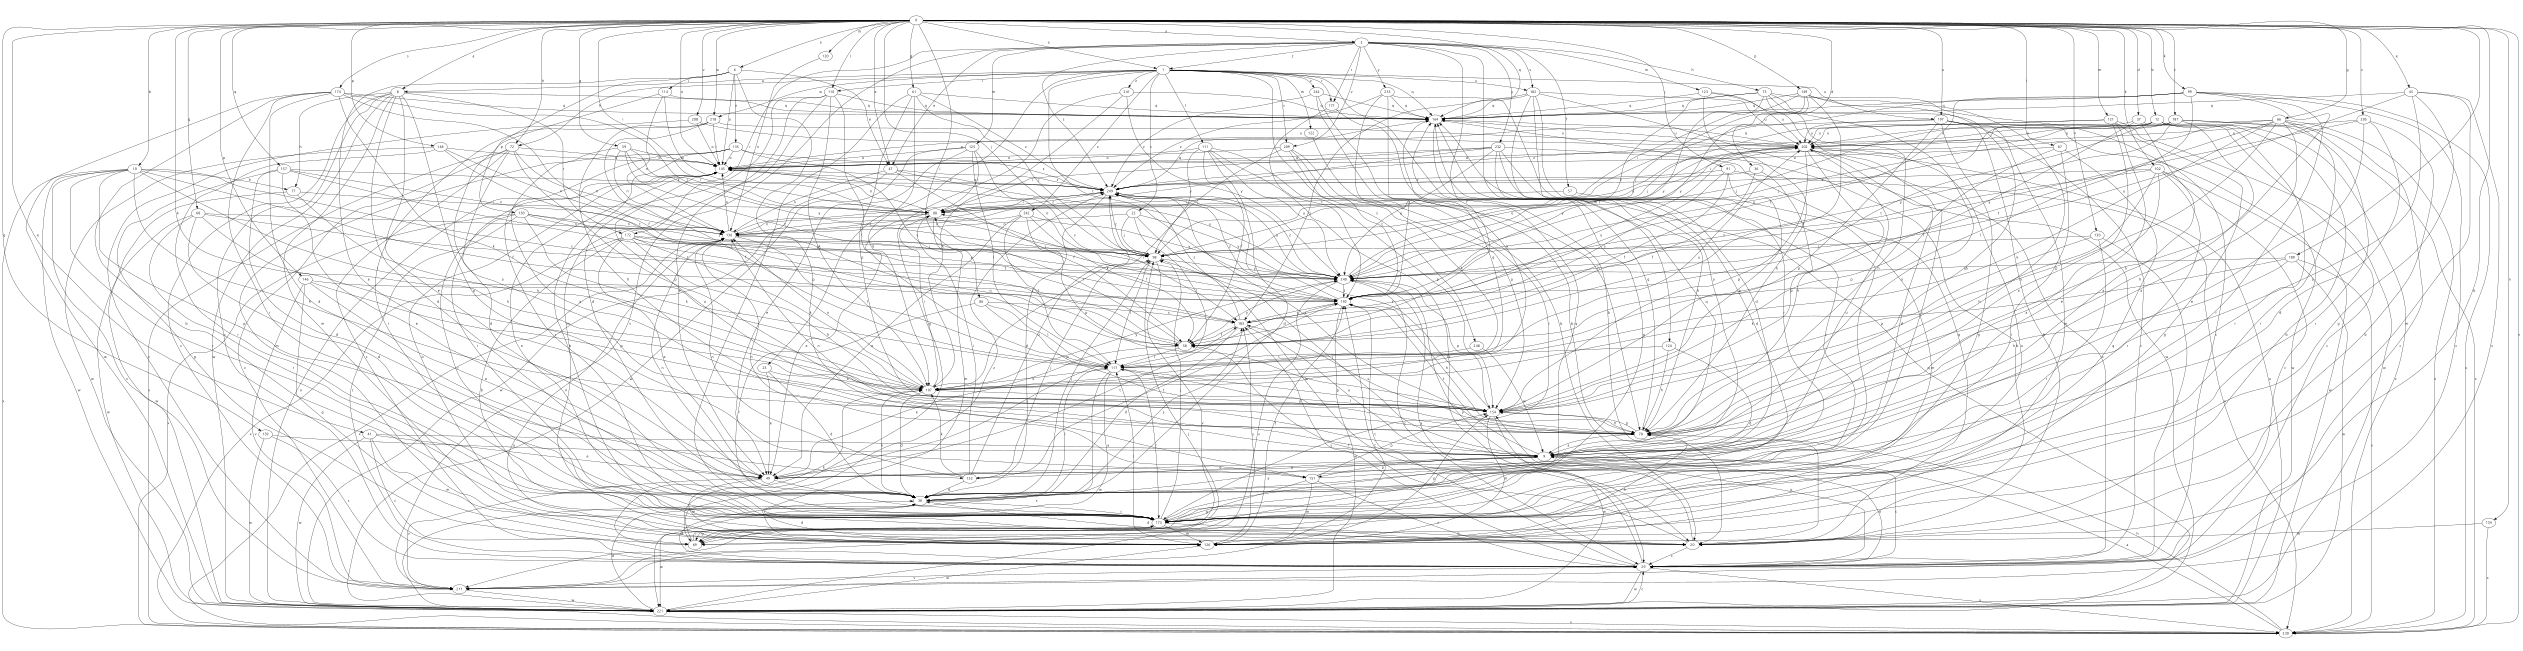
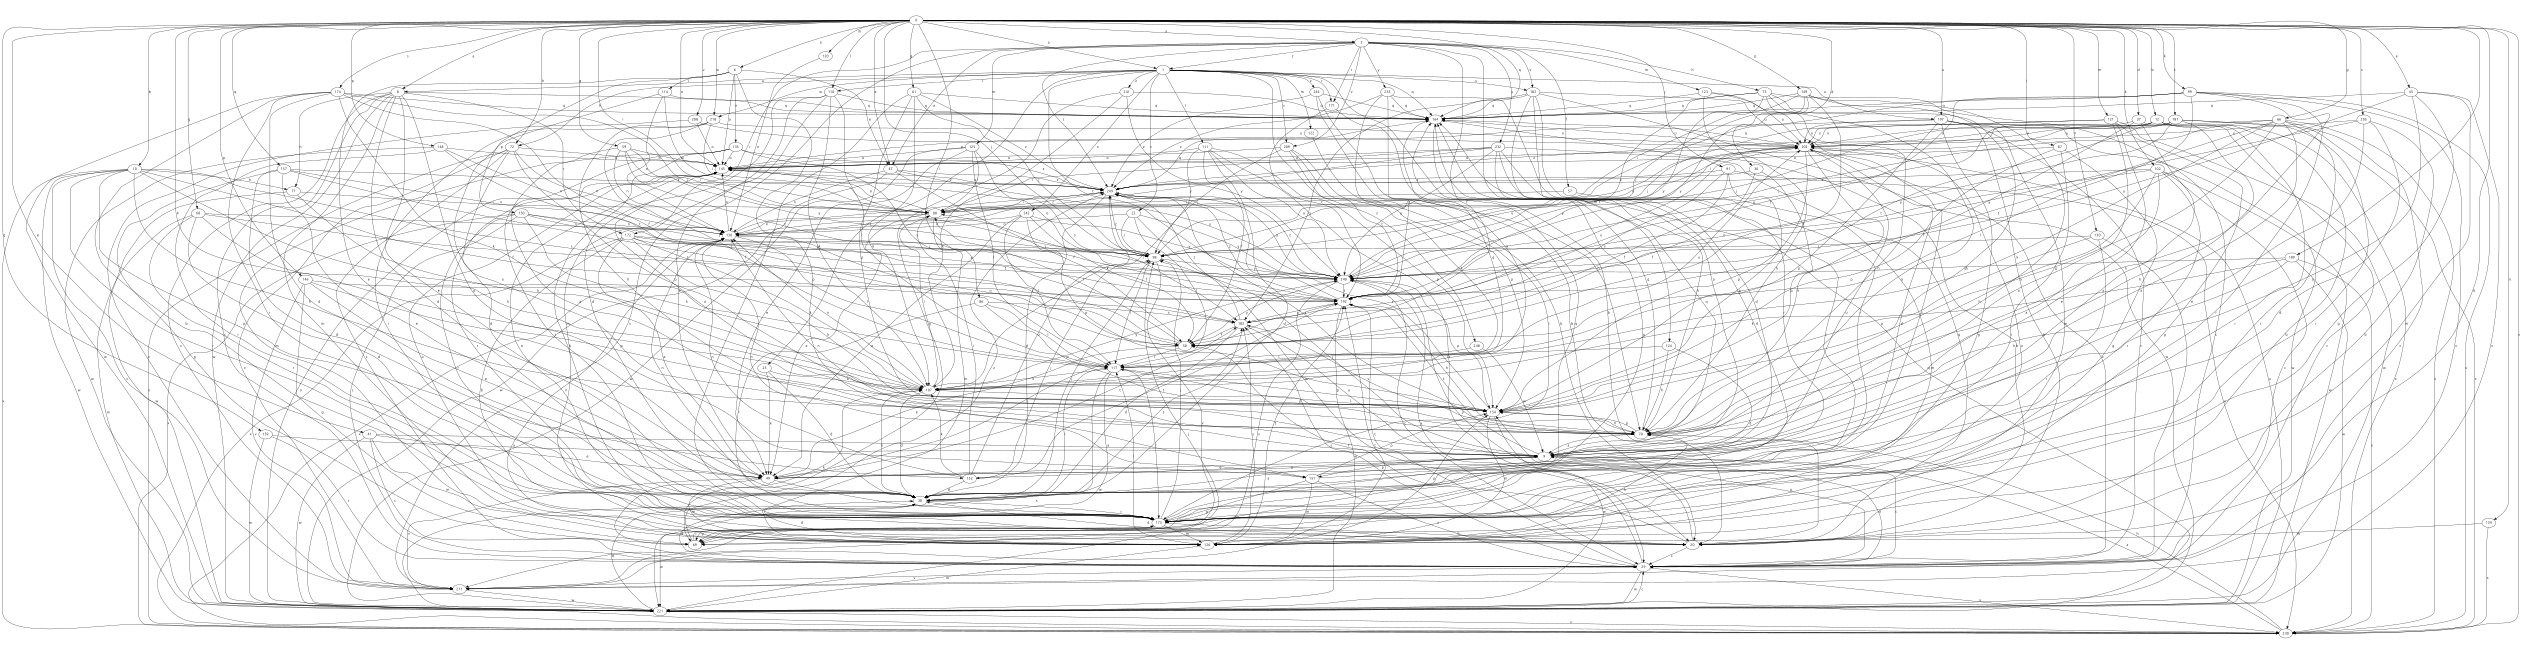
  strict digraph {
    fontname=Ubuntu
    node [fontname=Ubuntu]
    edge [fontname=Ubuntu]
    0
    1
    2
    6
    8
    10
    12
    20
    36
    37
    41
    45
    47
    59
    61
    66
    68
    72
    86
    87
    88
    91
    98
    99
    102
    107
    110
    120
    121
    130
    134
    145
    146
    148
    149
    157
    159
    164
    174
    187
    189
    197
    205
    208
    218
    230
    22
    25
    111
    122
    171
    182
    192
    209
    241
    242
    244
    248
    57
    58
    73
    123
    124
    125
    172
    211
    232
    235
    249
    49
    114
    135
    150
    151
    29
    38
    77
    126
    221
    152
    78
    117
    173
    183
    202
    240
    154
    9
    69
    136
    0 -> 1 [label=a]
    0 -> 2 [label=a]
    0 -> 6 [label=a]
    0 -> 8 [label=a]
    0 -> 10 [label=b]
    0 -> 12 [label=b]
    0 -> 20 [label=b]
    0 -> 36 [label=d]
    0 -> 37 [label=d]
    0 -> 41 [label=e]
    0 -> 45 [label=e]
    0 -> 47 [label=e]
    0 -> 59 [label=g]
    0 -> 61 [label=g]
    0 -> 66 [label=g]
    0 -> 68 [label=g]
    0 -> 72 [label=h]
    0 -> 86 [label=i]
    0 -> 87 [label=i]
    0 -> 88 [label=i]
    0 -> 91 [label=j]
    0 -> 98 [label=j]
    0 -> 99 [label=k]
    0 -> 102 [label=k]
    0 -> 107 [label=k]
    0 -> 110 [label=l]
    0 -> 120 [label=m]
    0 -> 121 [label=m]
    0 -> 130 [label=n]
    0 -> 134 [label=n]
    0 -> 145 [label=o]
    0 -> 146 [label=p]
    0 -> 148 [label=p]
    0 -> 149 [label=p]
    0 -> 157 [label=q]
    0 -> 159 [label=q]
    0 -> 164 [label=q]
    0 -> 174 [label=s]
    0 -> 187 [label=t]
    0 -> 189 [label=t]
    0 -> 197 [label=u]
    0 -> 205 [label=v]
    0 -> 208 [label=v]
    0 -> 218 [label=w]
    0 -> 230 [label=x]
    1 -> 8 [label=a]
    1 -> 20 [label=b]
    1 -> 72 [label=h]
    1 -> 110 [label=l]
    1 -> 164 [label=q]
    1 -> 197 [label=u]
    1 -> 218 [label=w]
    1 -> 22 [label=c]
    1 -> 25 [label=c]
    1 -> 111 [label=l]
    1 -> 122 [label=m]
    1 -> 171 [label=r]
    1 -> 182 [label=s]
    1 -> 192 [label=t]
    1 -> 209 [label=v]
    1 -> 241 [label=z]
    1 -> 242 [label=z]
    1 -> 244 [label=z]
    1 -> 248 [label=z]
    2 -> 1 [label=z]
    2 -> 47 [label=e]
    2 -> 171 [label=r]
    2 -> 182 [label=s]
    2 -> 209 [label=v]
    2 -> 57 [label=f]
    2 -> 58 [label=f]
    2 -> 73 [label=h]
    2 -> 123 [label=m]
    2 -> 124 [label=m]
    2 -> 125 [label=m]
    2 -> 172 [label=r]
    2 -> 211 [label=v]
    2 -> 232 [label=y]
    2 -> 235 [label=y]
    2 -> 249 [label=z]
    6 -> 47 [label=e]
    6 -> 145 [label=o]
    6 -> 49 [label=e]
    6 -> 114 [label=l]
    6 -> 135 [label=n]
    6 -> 150 [label=p]
    6 -> 151 [label=p]
    8 -> 164 [label=q]
    8 -> 172 [label=r]
    8 -> 211 [label=v]
    8 -> 49 [label=e]
    8 -> 151 [label=p]
    8 -> 29 [label=c]
    8 -> 38 [label=d]
    8 -> 77 [label=h]
    8 -> 126 [label=m]
    8 -> 221 [label=w]
    10 -> 230 [label=x]
    10 -> 58 [label=f]
    10 -> 211 [label=v]
    10 -> 77 [label=h]
    10 -> 221 [label=w]
    10 -> 152 [label=p]
    10 -> 78 [label=h]
    10 -> 117 [label=l]
    10 -> 173 [label=r]
    10 -> 183 [label=s]
    12 -> 20 [label=b]
    12 -> 98 [label=j]
    12 -> 230 [label=x]
    12 -> 192 [label=t]
    12 -> 173 [label=r]
    12 -> 202 [label=u]
    12 -> 240 [label=y]
    20 -> 145 [label=o]
    20 -> 164 [label=q]
    20 -> 58 [label=f]
    20 -> 29 [label=c]
    20 -> 38 [label=d]
    20 -> 240 [label=y]
    36 -> 58 [label=f]
    36 -> 249 [label=z]
    36 -> 154 [label=p]
    37 -> 58 [label=f]
    37 -> 29 [label=c]
    37 -> 202 [label=u]
    37 -> 9 [label=a]
    41 -> 49 [label=e]
    41 -> 29 [label=c]
    41 -> 126 [label=m]
    41 -> 221 [label=w]
    41 -> 9 [label=a]
    45 -> 164 [label=q]
    45 -> 211 [label=v]
    45 -> 126 [label=m]
    45 -> 240 [label=y]
    45 -> 9 [label=a]
    45 -> 69 [label=g]
    47 -> 58 [label=f]
    47 -> 249 [label=z]
    47 -> 221 [label=w]
    47 -> 240 [label=y]
    47 -> 136 [label=n]
    59 -> 88 [label=i]
    59 -> 145 [label=o]
    59 -> 192 [label=t]
    59 -> 126 [label=m]
    59 -> 240 [label=y]
    59 -> 136 [label=n]
    61 -> 98 [label=j]
    61 -> 107 [label=k]
    61 -> 164 [label=q]
    61 -> 249 [label=z]
    61 -> 173 [label=r]
    61 -> 154 [label=p]
    66 -> 98 [label=j]
    66 -> 107 [label=k]
    66 -> 230 [label=x]
    66 -> 192 [label=t]
    66 -> 29 [label=c]
    66 -> 173 [label=r]
    66 -> 202 [label=u]
    66 -> 154 [label=p]
    66 -> 9 [label=a]
    68 -> 107 [label=k]
    68 -> 192 [label=t]
    68 -> 38 [label=d]
    68 -> 221 [label=w]
    68 -> 173 [label=r]
    68 -> 136 [label=n]
    72 -> 145 [label=o]
    72 -> 230 [label=x]
    72 -> 211 [label=v]
    72 -> 29 [label=c]
    72 -> 38 [label=d]
    72 -> 154 [label=p]
    72 -> 136 [label=n]
    86 -> 117 [label=l]
    86 -> 173 [label=r]
    86 -> 183 [label=s]
    86 -> 154 [label=p]
    87 -> 145 [label=o]
    87 -> 173 [label=r]
    87 -> 154 [label=p]
    87 -> 69 [label=g]
    88 -> 145 [label=o]
    88 -> 249 [label=z]
    88 -> 49 [label=e]
    88 -> 126 [label=m]
    88 -> 136 [label=n]
    91 -> 230 [label=x]
    91 -> 58 [label=f]
    91 -> 249 [label=z]
    91 -> 183 [label=s]
    91 -> 154 [label=p]
    98 -> 145 [label=o]
    98 -> 211 [label=v]
    98 -> 249 [label=z]
    98 -> 117 [label=l]
    98 -> 240 [label=y]
    99 -> 88 [label=i]
    99 -> 164 [label=q]
    99 -> 230 [label=x]
    99 -> 192 [label=t]
    99 -> 211 [label=v]
    99 -> 78 [label=h]
    99 -> 117 [label=l]
    99 -> 173 [label=r]
    102 -> 192 [label=t]
    102 -> 249 [label=z]
    102 -> 29 [label=c]
    102 -> 221 [label=w]
    102 -> 78 [label=h]
    102 -> 173 [label=r]
    102 -> 9 [label=a]
    107 -> 88 [label=i]
    107 -> 164 [label=q]
    107 -> 38 [label=d]
    107 -> 240 [label=y]
    107 -> 154 [label=p]
    107 -> 136 [label=n]
    110 -> 107 [label=k]
    110 -> 164 [label=q]
    110 -> 49 [label=e]
    110 -> 38 [label=d]
    110 -> 126 [label=m]
    110 -> 117 [label=l]
    120 -> 136 [label=n]
    121 -> 98 [label=j]
    121 -> 49 [label=e]
    121 -> 221 [label=w]
    121 -> 202 [label=u]
    121 -> 9 [label=a]
    121 -> 69 [label=g]
    130 -> 98 [label=j]
    130 -> 29 [label=c]
    130 -> 173 [label=r]
    130 -> 154 [label=p]
    134 -> 230 [label=x]
    134 -> 126 [label=m]
    145 -> 249 [label=z]
    145 -> 173 [label=r]
    146 -> 192 [label=t]
    146 -> 211 [label=v]
    146 -> 49 [label=e]
    146 -> 154 [label=p]
    146 -> 69 [label=g]
    148 -> 145 [label=o]
    148 -> 192 [label=t]
    148 -> 221 [label=w]
    148 -> 173 [label=r]
    148 -> 136 [label=n]
    149 -> 88 [label=i]
    149 -> 98 [label=j]
    149 -> 164 [label=q]
    149 -> 58 [label=f]
    149 -> 78 [label=h]
    149 -> 240 [label=y]
    149 -> 9 [label=a]
    157 -> 58 [label=f]
    157 -> 249 [label=z]
    157 -> 49 [label=e]
    157 -> 38 [label=d]
    157 -> 69 [label=g]
    157 -> 136 [label=n]
    159 -> 29 [label=c]
    159 -> 221 [label=w]
    159 -> 9 [label=a]
    164 -> 202 [label=u]
    164 -> 69 [label=g]
    174 -> 20 [label=b]
    174 -> 98 [label=j]
    174 -> 107 [label=k]
    174 -> 164 [label=q]
    174 -> 58 [label=f]
    174 -> 38 [label=d]
    174 -> 221 [label=w]
    174 -> 173 [label=r]
    187 -> 88 [label=i]
    187 -> 230 [label=x]
    187 -> 249 [label=z]
    187 -> 78 [label=h]
    187 -> 173 [label=r]
    187 -> 202 [label=u]
    187 -> 240 [label=y]
    189 -> 107 [label=k]
    189 -> 230 [label=x]
    189 -> 221 [label=w]
    189 -> 78 [label=h]
    189 -> 240 [label=y]
    197 -> 20 [label=b]
    197 -> 145 [label=o]
    197 -> 29 [label=c]
    197 -> 221 [label=w]
    197 -> 202 [label=u]
    197 -> 154 [label=p]
    197 -> 69 [label=g]
    205 -> 20 [label=b]
    205 -> 49 [label=e]
    205 -> 38 [label=d]
    205 -> 202 [label=u]
    205 -> 240 [label=y]
    208 -> 145 [label=o]
    208 -> 211 [label=v]
    208 -> 202 [label=u]
-   218 -> 145 [label=i]
+   218 -> 88 [label=i]
    218 -> 78 [label=h]
    218 -> 117 [label=l]
    218 -> 173 [label=r]
    218 -> 202 [label=u]
    230 -> 78 [label=h]
    230 -> 9 [label=a]
    22 -> 20 [label=b]
    22 -> 98 [label=j]
    22 -> 117 [label=l]
    22 -> 240 [label=y]
    22 -> 136 [label=n]
    25 -> 107 [label=k]
    25 -> 49 [label=e]
    25 -> 38 [label=d]
    111 -> 107 [label=k]
    111 -> 145 [label=o]
    111 -> 58 [label=f]
    111 -> 29 [label=c]
    111 -> 38 [label=d]
    111 -> 240 [label=y]
    111 -> 154 [label=p]
    122 -> 173 [label=r]
    171 -> 20 [label=b]
    171 -> 192 [label=t]
    182 -> 164 [label=q]
    182 -> 38 [label=d]
    182 -> 221 [label=w]
    182 -> 173 [label=r]
    182 -> 183 [label=s]
    182 -> 202 [label=u]
    182 -> 9 [label=a]
    192 -> 88 [label=i]
    192 -> 249 [label=z]
    192 -> 221 [label=w]
    192 -> 78 [label=h]
    192 -> 183 [label=s]
    209 -> 98 [label=j]
    209 -> 107 [label=k]
    209 -> 145 [label=o]
    209 -> 192 [label=t]
    209 -> 154 [label=p]
    241 -> 107 [label=k]
    241 -> 164 [label=q]
    241 -> 240 [label=y]
    241 -> 69 [label=g]
    242 -> 58 [label=f]
    242 -> 49 [label=e]
    242 -> 117 [label=l]
    242 -> 240 [label=y]
    242 -> 154 [label=p]
    242 -> 136 [label=n]
    244 -> 20 [label=b]
    244 -> 164 [label=q]
    244 -> 249 [label=z]
    244 -> 78 [label=h]
    248 -> 117 [label=l]
    248 -> 9 [label=w]
    57 -> 88 [label=i]
    57 -> 126 [label=m]
    58 -> 88 [label=i]
    58 -> 49 [label=e]
    58 -> 117 [label=l]
    58 -> 240 [label=y]
    58 -> 136 [label=n]
    73 -> 164 [label=q]
    73 -> 192 [label=t]
    73 -> 29 [label=c]
    73 -> 126 [label=m]
    73 -> 78 [label=h]
    73 -> 240 [label=y]
    73 -> 9 [label=a]
    123 -> 164 [label=q]
    123 -> 78 [label=h]
    123 -> 173 [label=r]
    123 -> 202 [label=u]
    124 -> 38 [label=d]
    124 -> 78 [label=h]
    124 -> 117 [label=l]
    125 -> 88 [label=i]
    125 -> 145 [label=o]
    125 -> 49 [label=e]
    125 -> 221 [label=w]
    125 -> 117 [label=l]
    125 -> 183 [label=s]
    172 -> 20 [label=b]
    172 -> 98 [label=j]
    172 -> 107 [label=k]
    172 -> 230 [label=x]
    172 -> 192 [label=t]
    172 -> 49 [label=e]
    172 -> 78 [label=h]
    172 -> 240 [label=y]
    211 -> 192 [label=t]
    211 -> 221 [label=w]
    232 -> 20 [label=b]
    232 -> 88 [label=i]
    232 -> 145 [label=o]
    232 -> 38 [label=d]
    232 -> 78 [label=h]
    232 -> 173 [label=r]
    232 -> 240 [label=y]
    232 -> 136 [label=y]
    235 -> 107 [label=k]
    235 -> 164 [label=q]
    235 -> 192 [label=t]
    235 -> 249 [label=z]
    235 -> 173 [label=r]
    249 -> 88 [label=i]
    249 -> 145 [label=o]
    249 -> 164 [label=q]
    249 -> 38 [label=d]
    249 -> 240 [label=y]
    49 -> 192 [label=t]
    49 -> 211 [label=v]
    49 -> 126 [label=m]
    49 -> 173 [label=r]
    49 -> 183 [label=s]
    114 -> 88 [label=i]
    114 -> 164 [label=q]
    114 -> 9 [label=a]
    114 -> 136 [label=n]
    135 -> 20 [label=b]
    135 -> 145 [label=o]
    135 -> 249 [label=z]
    135 -> 173 [label=r]
    135 -> 183 [label=s]
    135 -> 9 [label=a]
    150 -> 98 [label=j]
    150 -> 107 [label=k]
    150 -> 230 [label=x]
    150 -> 29 [label=c]
    150 -> 173 [label=r]
    150 -> 240 [label=y]
    150 -> 136 [label=n]
    151 -> 164 [label=q]
    151 -> 29 [label=c]
    151 -> 126 [label=m]
    151 -> 202 [label=u]
    151 -> 154 [label=p]
    151 -> 69 [label=g]
    151 -> 136 [label=n]
    29 -> 230 [label=x]
    29 -> 192 [label=t]
    29 -> 211 [label=v]
    29 -> 38 [label=d]
    29 -> 221 [label=w]
    29 -> 183 [label=s]
    29 -> 240 [label=y]
    29 -> 154 [label=p]
    29 -> 9 [label=a]
    38 -> 98 [label=j]
    38 -> 107 [label=k]
    38 -> 117 [label=l]
    38 -> 173 [label=r]
    38 -> 183 [label=s]
    38 -> 9 [label=a]
    38 -> 136 [label=n]
    77 -> 88 [label=i]
    77 -> 107 [label=k]
    77 -> 221 [label=w]
    126 -> 192 [label=t]
    126 -> 38 [label=d]
    126 -> 221 [label=w]
    126 -> 78 [label=h]
    126 -> 117 [label=l]
    126 -> 183 [label=s]
    126 -> 202 [label=u]
    126 -> 154 [label=p]
    126 -> 136 [label=n]
    221 -> 98 [label=j]
    221 -> 145 [label=o]
    221 -> 164 [label=q]
    221 -> 230 [label=x]
    221 -> 29 [label=c]
    221 -> 38 [label=d]
    221 -> 202 [label=u]
    152 -> 88 [label=i]
    152 -> 98 [label=j]
    152 -> 107 [label=k]
    152 -> 192 [label=t]
    152 -> 249 [label=z]
    152 -> 38 [label=d]
    152 -> 136 [label=n]
    78 -> 145 [label=o]
    78 -> 164 [label=q]
    78 -> 249 [label=z]
    78 -> 117 [label=l]
    78 -> 183 [label=s]
    78 -> 154 [label=p]
    78 -> 9 [label=a]
    117 -> 107 [label=k]
    117 -> 230 [label=x]
    117 -> 221 [label=w]
    117 -> 173 [label=r]
    117 -> 202 [label=u]
    117 -> 154 [label=p]
    173 -> 20 [label=b]
    173 -> 98 [label=j]
    173 -> 145 [label=o]
    173 -> 164 [label=q]
    173 -> 126 [label=m]
    173 -> 221 [label=w]
    173 -> 69 [label=g]
    183 -> 58 [label=f]
    183 -> 249 [label=z]
    183 -> 38 [label=d]
    183 -> 202 [label=u]
    183 -> 9 [label=a]
    202 -> 145 [label=o]
    202 -> 164 [label=q]
    202 -> 29 [label=c]
    202 -> 38 [label=d]
    202 -> 78 [label=h]
    202 -> 240 [label=y]
    202 -> 154 [label=p]
    240 -> 192 [label=t]
    240 -> 211 [label=v]
    240 -> 249 [label=z]
    240 -> 29 [label=c]
    240 -> 202 [label=u]
    240 -> 154 [label=p]
    154 -> 249 [label=z]
    154 -> 126 [label=m]
    154 -> 221 [label=w]
    154 -> 78 [label=h]
    9 -> 98 [label=j]
    9 -> 192 [label=t]
    9 -> 49 [label=e]
    9 -> 151 [label=p]
    9 -> 29 [label=c]
    9 -> 152 [label=p]
    9 -> 136 [label=n]
    69 -> 107 [label=k]
    69 -> 249 [label=z]
    69 -> 173 [label=r]
    136 -> 98 [label=j]
    136 -> 145 [label=o]
    136 -> 230 [label=x]
    136 -> 249 [label=z]
    136 -> 117 [label=l]
    136 -> 202 [label=u]
  }
